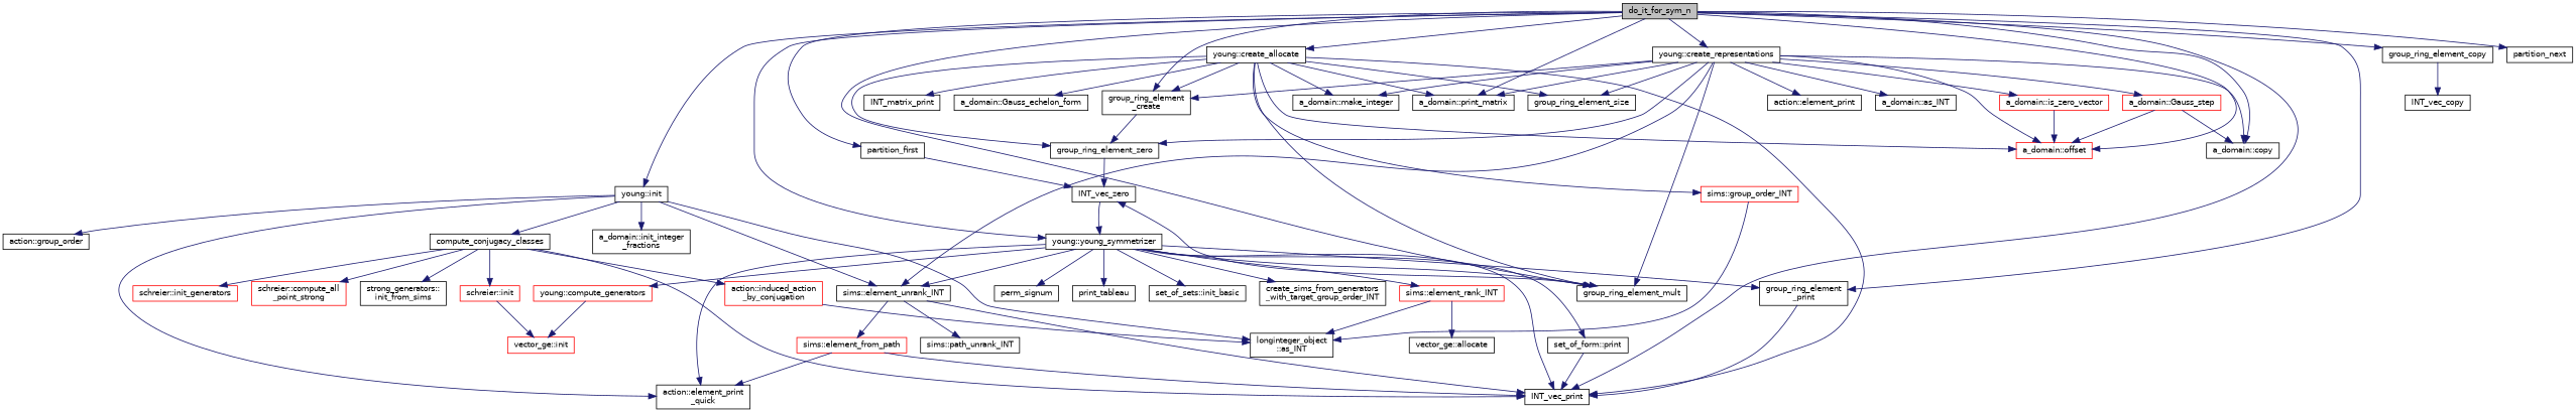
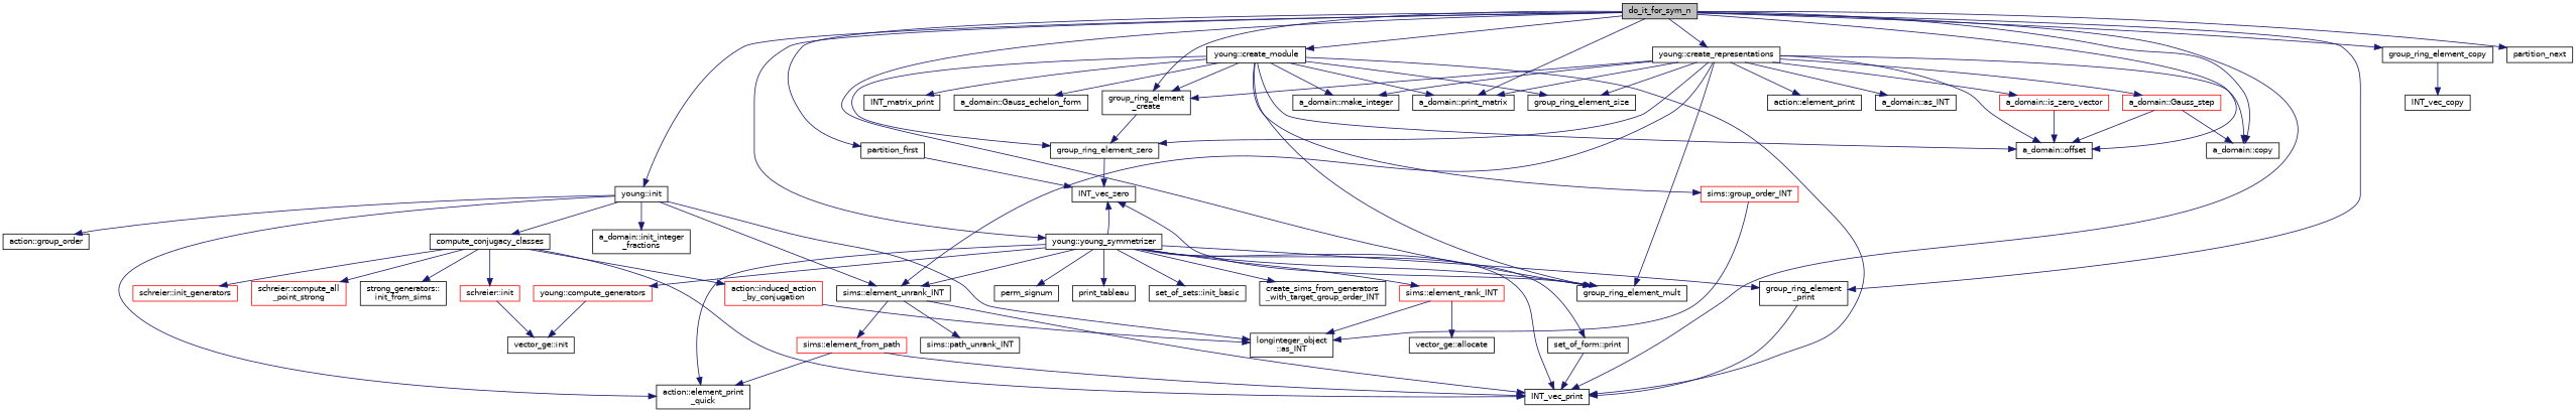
  digraph {
    rankdir=TB
    node [color=black fillcolor=white fontname=Helvetica fontsize=10 shape=record style=filled]
    edge [color=midnightblue fontname=Helvetica fontsize=10 labelfontname=Helvetica labelfontsize=10 style=solid]
    n1 [fillcolor=grey75 fontcolor=black height=0.2 label=do_it_for_sym_n width=0.4]
    n2 [height=0.2 label="young::init" width=0.4]
    n3 [height=0.2 label=INT_vec_print width=0.4]
    n4 [height=0.2 label="group_ring_element\l_create" width=0.4]
    n5 [height=0.2 label=partition_first width=0.4]
    n6 [height=0.2 label="young::young_symmetrizer" width=0.4]
    n7 [height=0.2 label="group_ring_element\l_print" width=0.4]
    n8 [height=0.2 label=group_ring_element_mult width=0.4]
    n9 [height=0.2 label=group_ring_element_copy width=0.4]
-   n10 [height=0.2 label="young::create_allocate" width=0.4]
-   n11 [color=red height=0.2 label="a_domain::offset" width=0.4]
+   n10 [height=0.2 label="young::create_module" width=0.4]
+   n11 [height=0.2 label="a_domain::offset" width=0.4]
    n12 [height=0.2 label="a_domain::print_matrix" width=0.4]
    n13 [height=0.2 label="a_domain::copy" width=0.4]
    n14 [height=0.2 label="young::create_representations" width=0.4]
    n15 [height=0.2 label=partition_next width=0.4]
    n16 [height=0.2 label="action::group_order" width=0.4]
    n17 [height=0.2 label="longinteger_object\l::as_INT" width=0.4]
    n18 [height=0.2 label="sims::element_unrank_INT" width=0.4]
    n19 [height=0.2 label="action::element_print\l_quick" width=0.4]
    n20 [height=0.2 label=compute_conjugacy_classes width=0.4]
    n21 [height=0.2 label="a_domain::init_integer\l_fractions" width=0.4]
    n22 [height=0.2 label=group_ring_element_zero width=0.4]
    n23 [height=0.2 label=INT_vec_zero width=0.4]
    n24 [height=0.2 label=print_tableau width=0.4]
    n25 [height=0.2 label="set_of_sets::init_basic" width=0.4]
    n26 [height=0.2 label="set_of_form::print" width=0.4]
    n27 [color=red height=0.2 label="young::compute_generators" width=0.4]
    n28 [height=0.2 label="create_sims_from_generators\l_with_target_group_order_INT" width=0.4]
    n29 [color=red height=0.2 label="sims::element_rank_INT" width=0.4]
    n30 [height=0.2 label=perm_signum width=0.4]
    n31 [height=0.2 label=INT_vec_copy width=0.4]
    n32 [color=red height=0.2 label="sims::group_order_INT" width=0.4]
    n33 [height=0.2 label=group_ring_element_size width=0.4]
    n34 [height=0.2 label=INT_matrix_print width=0.4]
    n35 [height=0.2 label="a_domain::make_integer" width=0.4]
    n36 [height=0.2 label="a_domain::Gauss_echelon_form" width=0.4]
    n37 [height=0.2 label="a_domain::as_INT" width=0.4]
    n38 [color=red height=0.2 label="a_domain::Gauss_step" width=0.4]
    n39 [color=red height=0.2 label="a_domain::is_zero_vector" width=0.4]
    n40 [height=0.2 label="action::element_print" width=0.4]
    n41 [height=0.2 label="sims::path_unrank_INT" width=0.4]
    n42 [color=red height=0.2 label="sims::element_from_path" width=0.4]
    n43 [color=red height=0.2 label="action::induced_action\l_by_conjugation" width=0.4]
    n44 [color=red height=0.2 label="schreier::init" width=0.4]
    n45 [height=0.2 label="strong_generators::\linit_from_sims" width=0.4]
    n46 [color=red height=0.2 label="schreier::init_generators" width=0.4]
    n47 [color=red height=0.2 label="schreier::compute_all\l_point_strong" width=0.4]
-   n48 [color=red height=0.2 label="vector_ge::init" width=0.4]
+   n48 [height=0.2 label="vector_ge::init" width=0.4]
    n49 [height=0.2 label="vector_ge::allocate" width=0.4]
    n1 -> n2
    n1 -> n3
    n1 -> n4
    n1 -> n5
    n1 -> n6
    n1 -> n7
    n1 -> n8
    n1 -> n9
    n1 -> n10
    n1 -> n11
    n1 -> n12
    n1 -> n13
    n1 -> n14
    n1 -> n15
    n2 -> n16
    n2 -> n17
    n2 -> n18
    n2 -> n19
    n2 -> n20
    n2 -> n21
    n4 -> n22
    n5 -> n23
    n6 -> n3
    n6 -> n7
    n6 -> n8
    n6 -> n18
    n6 -> n19
-   n23 -> n6
+   n6 -> n23
    n6 -> n24
    n6 -> n25
    n6 -> n26
    n6 -> n27
    n6 -> n28
    n6 -> n29
    n6 -> n30
    n7 -> n3
    n8 -> n23
    n9 -> n31
    n10 -> n3
    n10 -> n4
    n10 -> n8
    n10 -> n11
    n10 -> n12
    n10 -> n22
    n10 -> n32
    n10 -> n33
    n10 -> n34
    n10 -> n35
    n10 -> n36
    n14 -> n4
    n14 -> n8
    n14 -> n11
    n14 -> n12
    n14 -> n13
    n14 -> n18
    n14 -> n22
    n14 -> n33
    n14 -> n35
    n14 -> n37
    n14 -> n38
    n14 -> n39
    n14 -> n40
    n18 -> n3
    n18 -> n41
    n18 -> n42
    n20 -> n3
    n20 -> n43
    n20 -> n44
    n20 -> n45
    n20 -> n46
    n20 -> n47
    n22 -> n23
    n26 -> n3
    n27 -> n48
    n29 -> n17
    n29 -> n49
    n32 -> n17
    n38 -> n11
    n38 -> n13
    n39 -> n11
    n42 -> n3
    n42 -> n19
    n43 -> n17
    n44 -> n48
  }
